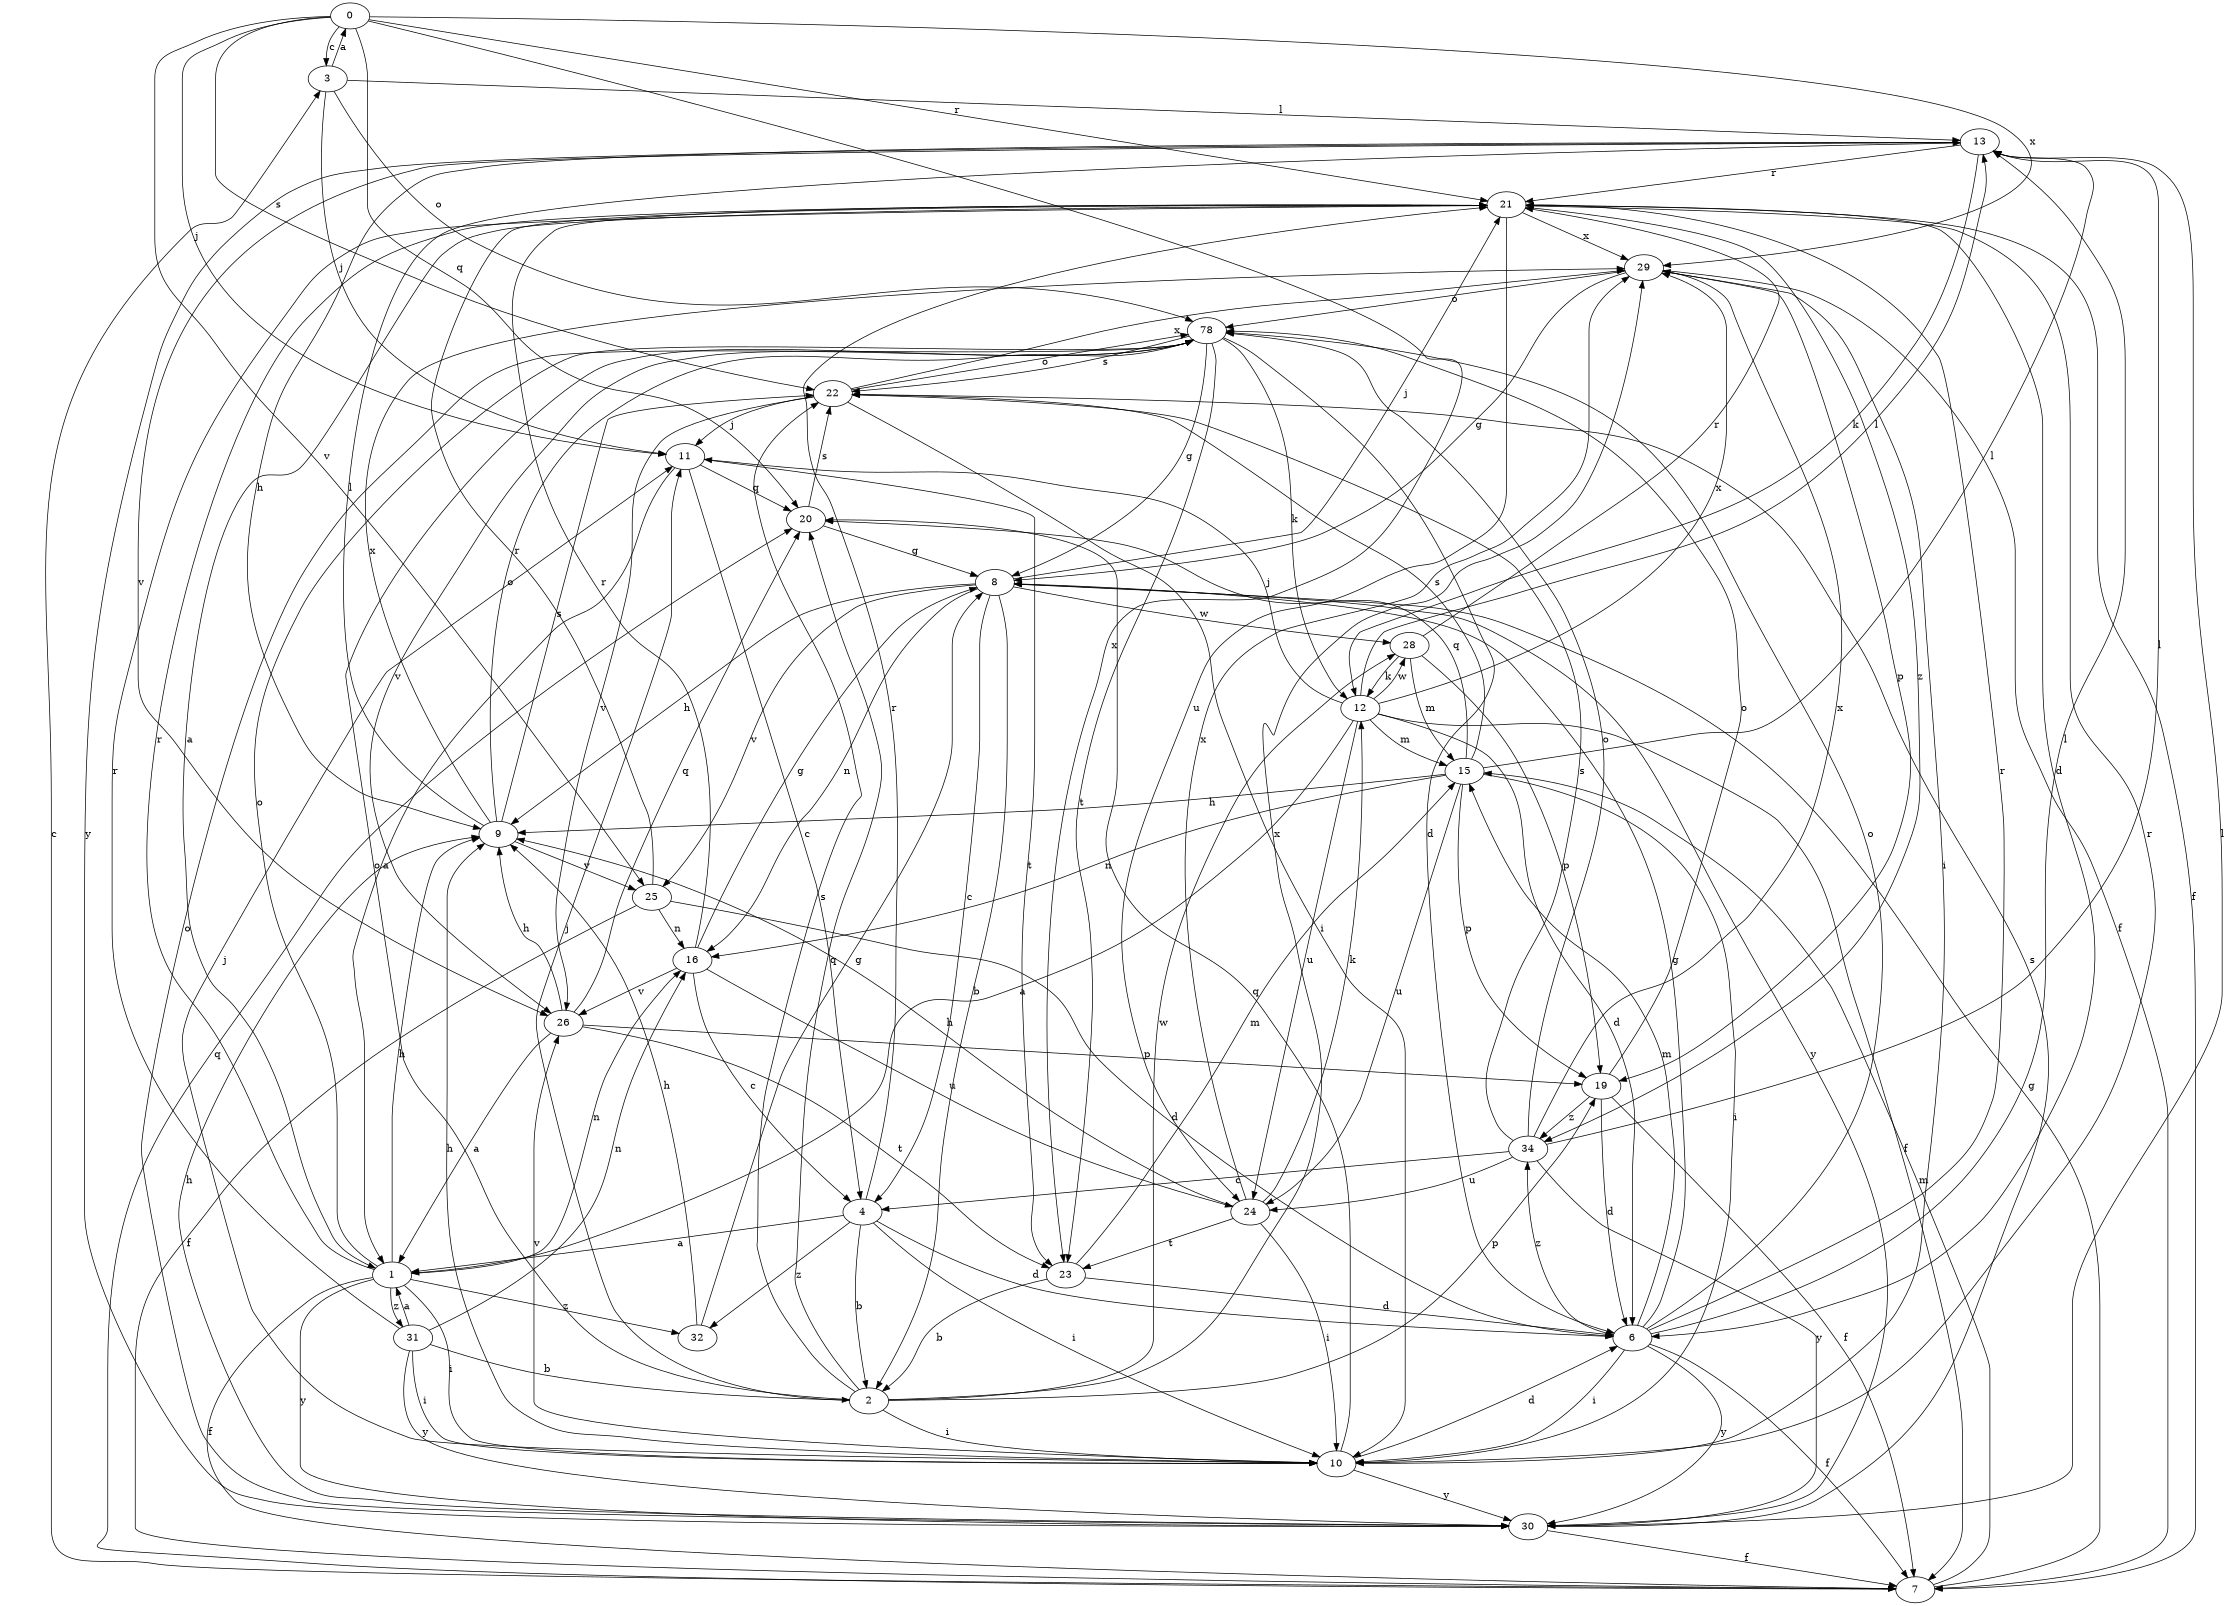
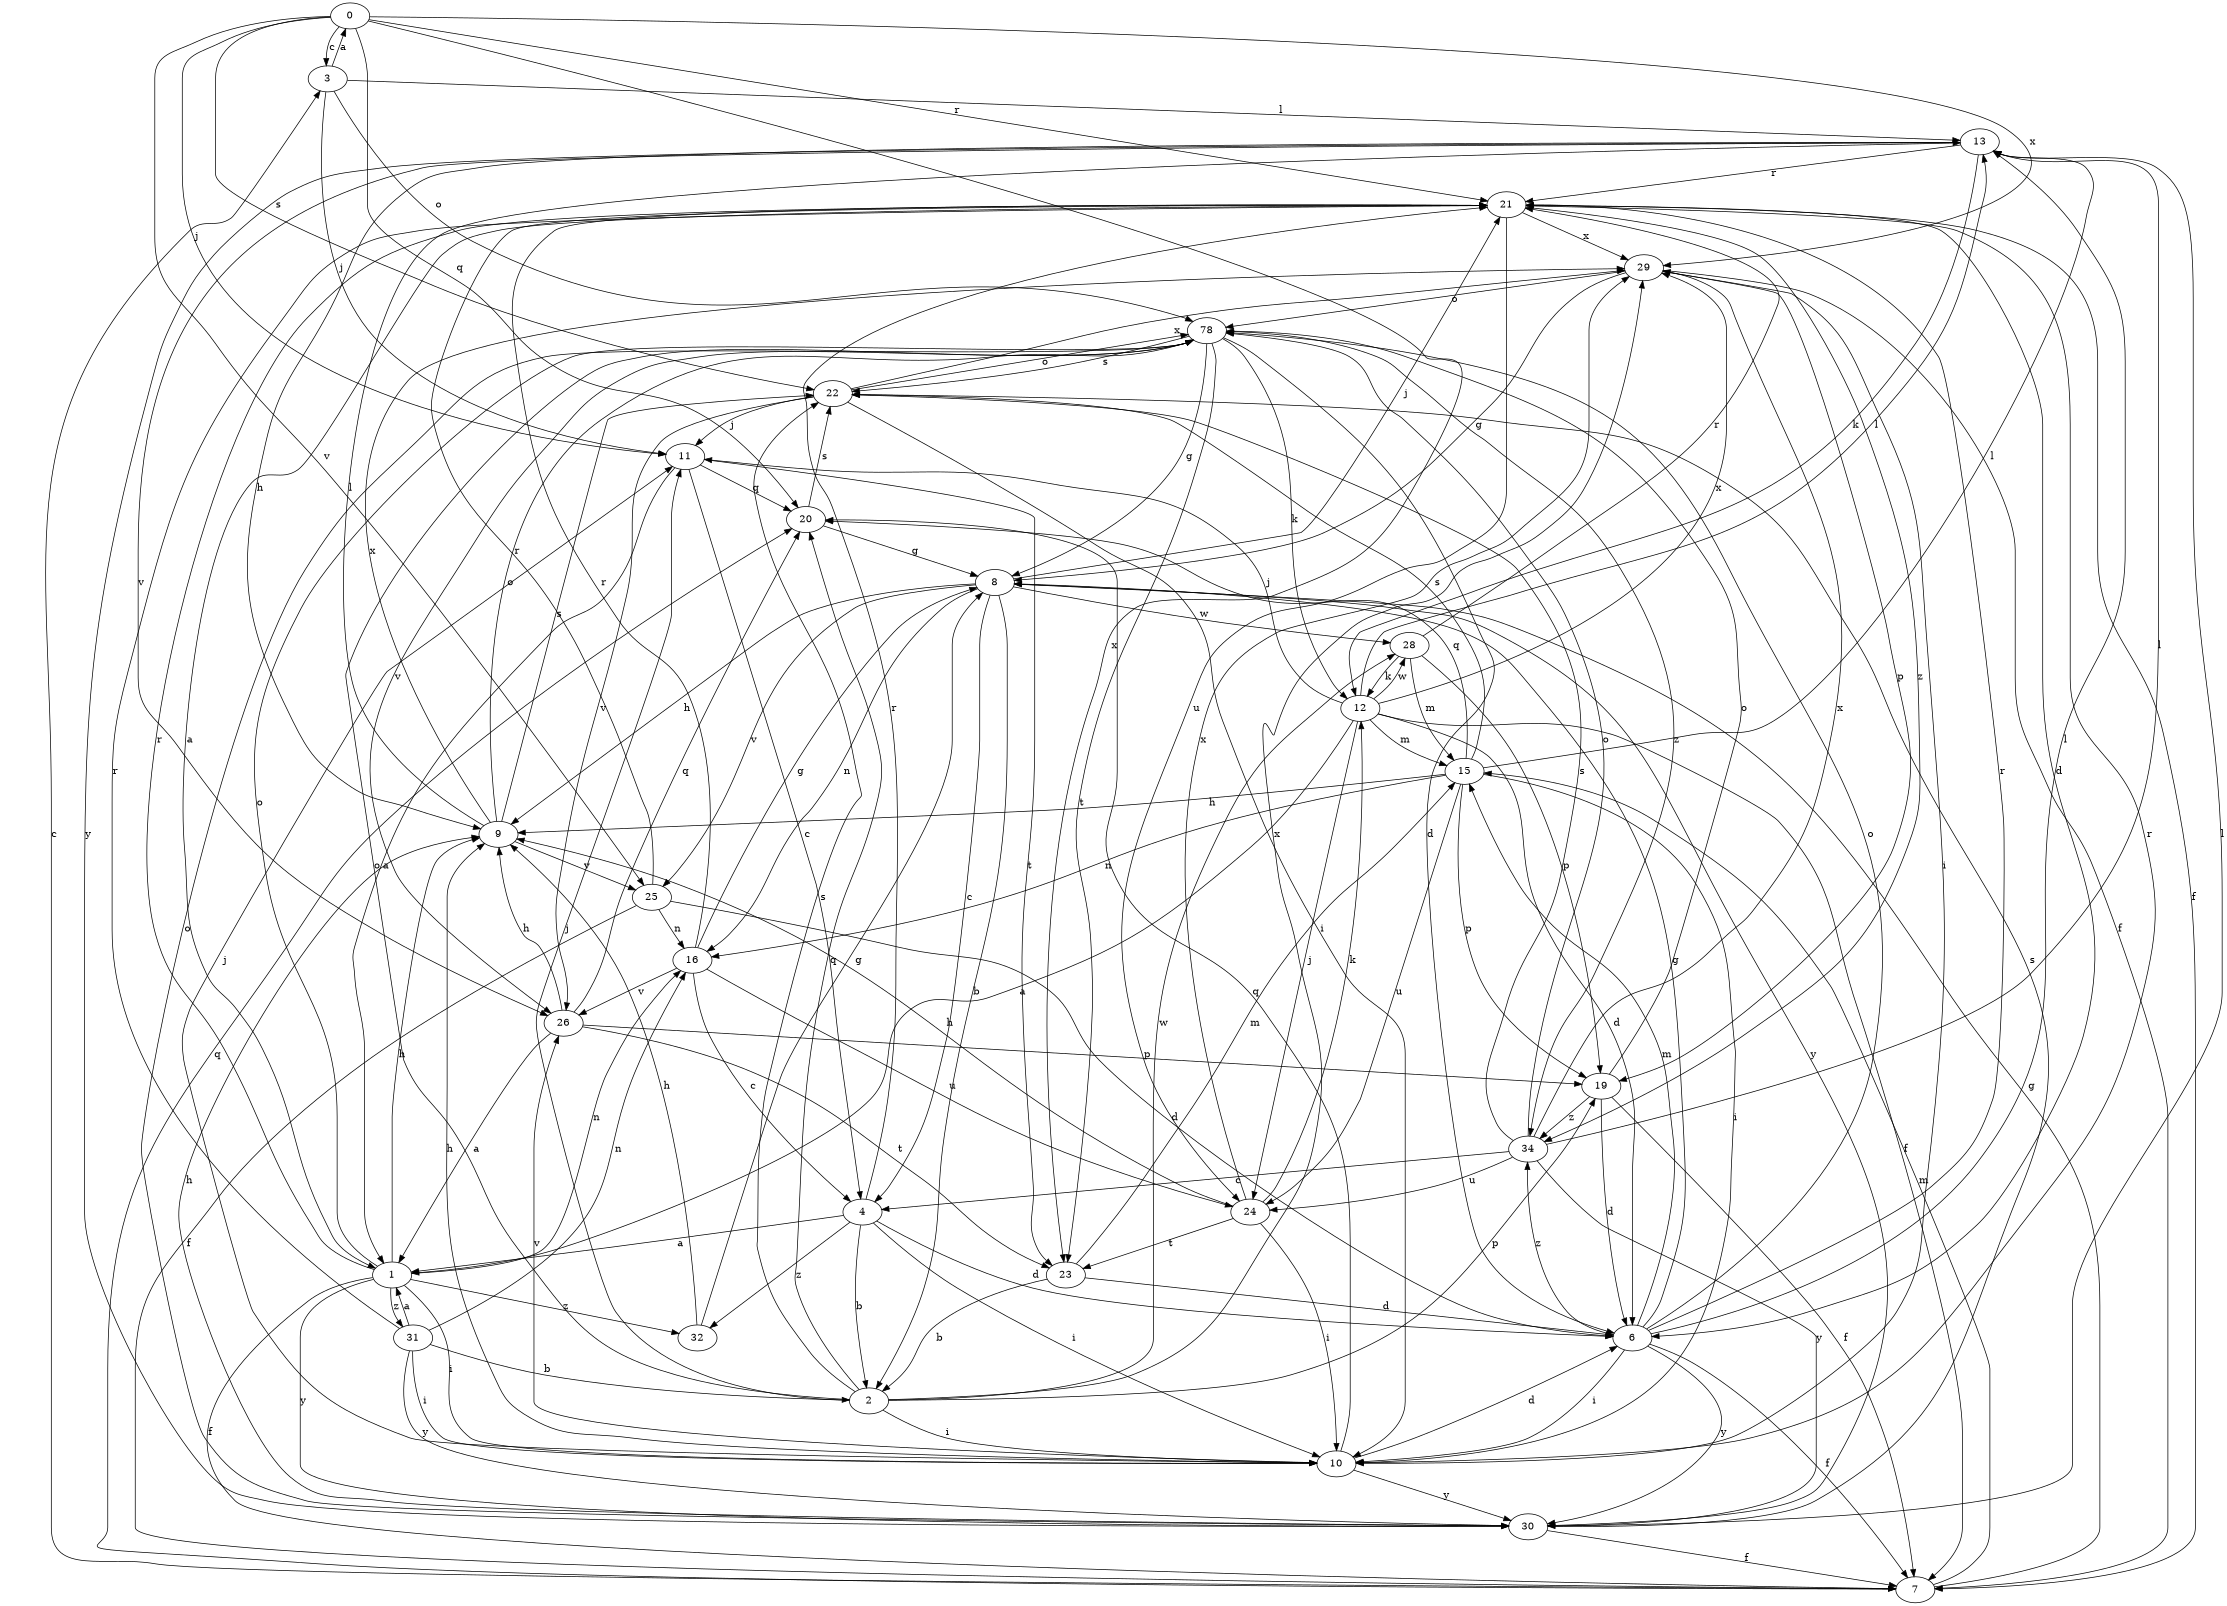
  strict digraph {
    0
    3
    11
    20
    21
    22
    23
    25
    29
    n10 [label=78]
    13
    1
    4
    8
    7
    6
    34
    24
    10
    26
    2
    15
    16
    19
    9
    30
    31
    32
    12
    28
    0 -> 3 [label=c]
    0 -> 11 [label=j]
    0 -> 20 [label=q]
    0 -> 21 [label=r]
    0 -> 22 [label=s]
    0 -> 23 [label=x]
    0 -> 25 [label=v]
    0 -> 29 [label=x]
    3 -> 0 [label=a]
    3 -> 11 [label=j]
    3 -> n10 [label=o]
    3 -> 13 [label=l]
    11 -> 20 [label=q]
    11 -> 23 [label=t]
    11 -> 1 [label=a]
    11 -> 4 [label=c]
    20 -> 22 [label=s]
    20 -> 8 [label=g]
    21 -> 29 [label=x]
    21 -> 1 [label=a]
    21 -> 7 [label=f]
    21 -> 6 [label=d]
    21 -> 34 [label=z]
    21 -> 24 [label=u]
    22 -> 11 [label=j]
    22 -> 29 [label=x]
    22 -> n10 [label=o]
    22 -> 10 [label=i]
    22 -> 26 [label=v]
    23 -> 6 [label=d]
    23 -> 2 [label=b]
    23 -> 15 [label=m]
    25 -> 21 [label=r]
    25 -> 7 [label=f]
    25 -> 6 [label=d]
    25 -> 16 [label=n]
    29 -> n10 [label=o]
    29 -> 8 [label=g]
    29 -> 7 [label=f]
    29 -> 10 [label=i]
    29 -> 19 [label=p]
    n10 -> 22 [label=s]
    n10 -> 23 [label=t]
    n10 -> 8 [label=g]
    n10 -> 6 [label=d]
+   n10 -> 34 [label=z]
    n10 -> 26 [label=v]
    n10 -> 12 [label=k]
    13 -> 21 [label=r]
    13 -> 26 [label=v]
    13 -> 9 [label=h]
    13 -> 30 [label=y]
    13 -> 12 [label=k]
    1 -> 21 [label=r]
    1 -> n10 [label=o]
    1 -> 7 [label=f]
    1 -> 10 [label=i]
    1 -> 16 [label=n]
    1 -> 9 [label=h]
    1 -> 30 [label=y]
    1 -> 31 [label=z]
    1 -> 32 [label=z]
    4 -> 21 [label=r]
    4 -> 1 [label=a]
    4 -> 6 [label=d]
    4 -> 10 [label=i]
    4 -> 2 [label=b]
    4 -> 32 [label=z]
    8 -> 21 [label=j]
    8 -> 25 [label=v]
    8 -> 4 [label=c]
    8 -> 2 [label=b]
    8 -> 16 [label=n]
    8 -> 9 [label=h]
    8 -> 30 [label=y]
    8 -> 28 [label=w]
    7 -> 3 [label=c]
    7 -> 20 [label=q]
    7 -> 8 [label=g]
    7 -> 15 [label=m]
    6 -> 21 [label=r]
    6 -> n10 [label=o]
    6 -> 13 [label=l]
    6 -> 8 [label=g]
    6 -> 7 [label=f]
    6 -> 34 [label=z]
    6 -> 10 [label=i]
    6 -> 15 [label=m]
    6 -> 30 [label=y]
    34 -> 22 [label=s]
    34 -> 29 [label=x]
    34 -> n10 [label=o]
    34 -> 13 [label=l]
    34 -> 4 [label=c]
    34 -> 24 [label=u]
    34 -> 30 [label=y]
    24 -> 23 [label=t]
    24 -> 29 [label=x]
    24 -> 10 [label=i]
    24 -> 9 [label=h]
    24 -> 12 [label=k]
    10 -> 11 [label=j]
    10 -> 20 [label=q]
    10 -> 21 [label=r]
    10 -> 6 [label=d]
    10 -> 26 [label=v]
    10 -> 9 [label=h]
    10 -> 30 [label=y]
    26 -> 20 [label=q]
    26 -> 23 [label=t]
    26 -> 1 [label=a]
    26 -> 19 [label=p]
    26 -> 9 [label=h]
    2 -> 11 [label=j]
    2 -> 20 [label=q]
    2 -> 22 [label=s]
    2 -> 29 [label=x]
    2 -> n10 [label=o]
    2 -> 10 [label=i]
    2 -> 19 [label=p]
    2 -> 28 [label=w]
    15 -> 20 [label=q]
    15 -> 22 [label=s]
    15 -> 13 [label=l]
    15 -> 24 [label=u]
    15 -> 10 [label=i]
    15 -> 16 [label=n]
    15 -> 19 [label=p]
    15 -> 9 [label=h]
    16 -> 21 [label=r]
    16 -> 4 [label=c]
    16 -> 8 [label=g]
    16 -> 24 [label=u]
    16 -> 26 [label=v]
    19 -> n10 [label=o]
    19 -> 7 [label=f]
    19 -> 6 [label=d]
    19 -> 34 [label=z]
    9 -> 22 [label=s]
    9 -> 25 [label=v]
    9 -> 29 [label=x]
    9 -> n10 [label=o]
    9 -> 13 [label=l]
    30 -> 22 [label=s]
    30 -> n10 [label=o]
    30 -> 13 [label=l]
    30 -> 7 [label=f]
    30 -> 9 [label=h]
    31 -> 21 [label=r]
    31 -> 1 [label=a]
    31 -> 10 [label=i]
    31 -> 2 [label=b]
    31 -> 16 [label=n]
    31 -> 30 [label=y]
    32 -> 8 [label=g]
    32 -> 9 [label=h]
    12 -> 11 [label=j]
    12 -> 29 [label=x]
    12 -> 13 [label=l]
    12 -> 1 [label=a]
    12 -> 7 [label=f]
    12 -> 6 [label=d]
-   12 -> 24 [label=u]
+   12 -> 24 [label=j]
    12 -> 15 [label=m]
    12 -> 28 [label=w]
    28 -> 21 [label=r]
    28 -> 15 [label=m]
    28 -> 19 [label=p]
    28 -> 12 [label=k]
  }
